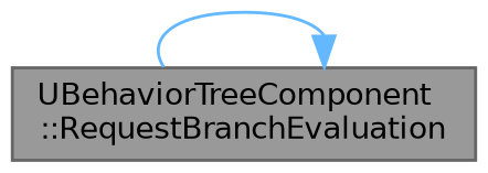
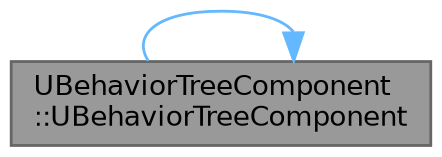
  digraph {
    rankdir=LR
-   n1 [color=gray40 fillcolor=grey60 fontcolor=black fontname=Helvetica fontsize=10 height=0.2 label="UBehaviorTreeComponent\l::RequestBranchEvaluation" shape=box style=filled width=0.4]
+   n1 [color=gray40 fillcolor=grey60 fontcolor=black fontname=Helvetica fontsize=10 height=0.2 label="UBehaviorTreeComponent\l::UBehaviorTreeComponent" shape=box style=filled width=0.4]
    n1 -> n1 [color=steelblue1 fontname=Helvetica fontsize=10 labelfontname=Helvetica labelfontsize=10 style=solid]
  }
